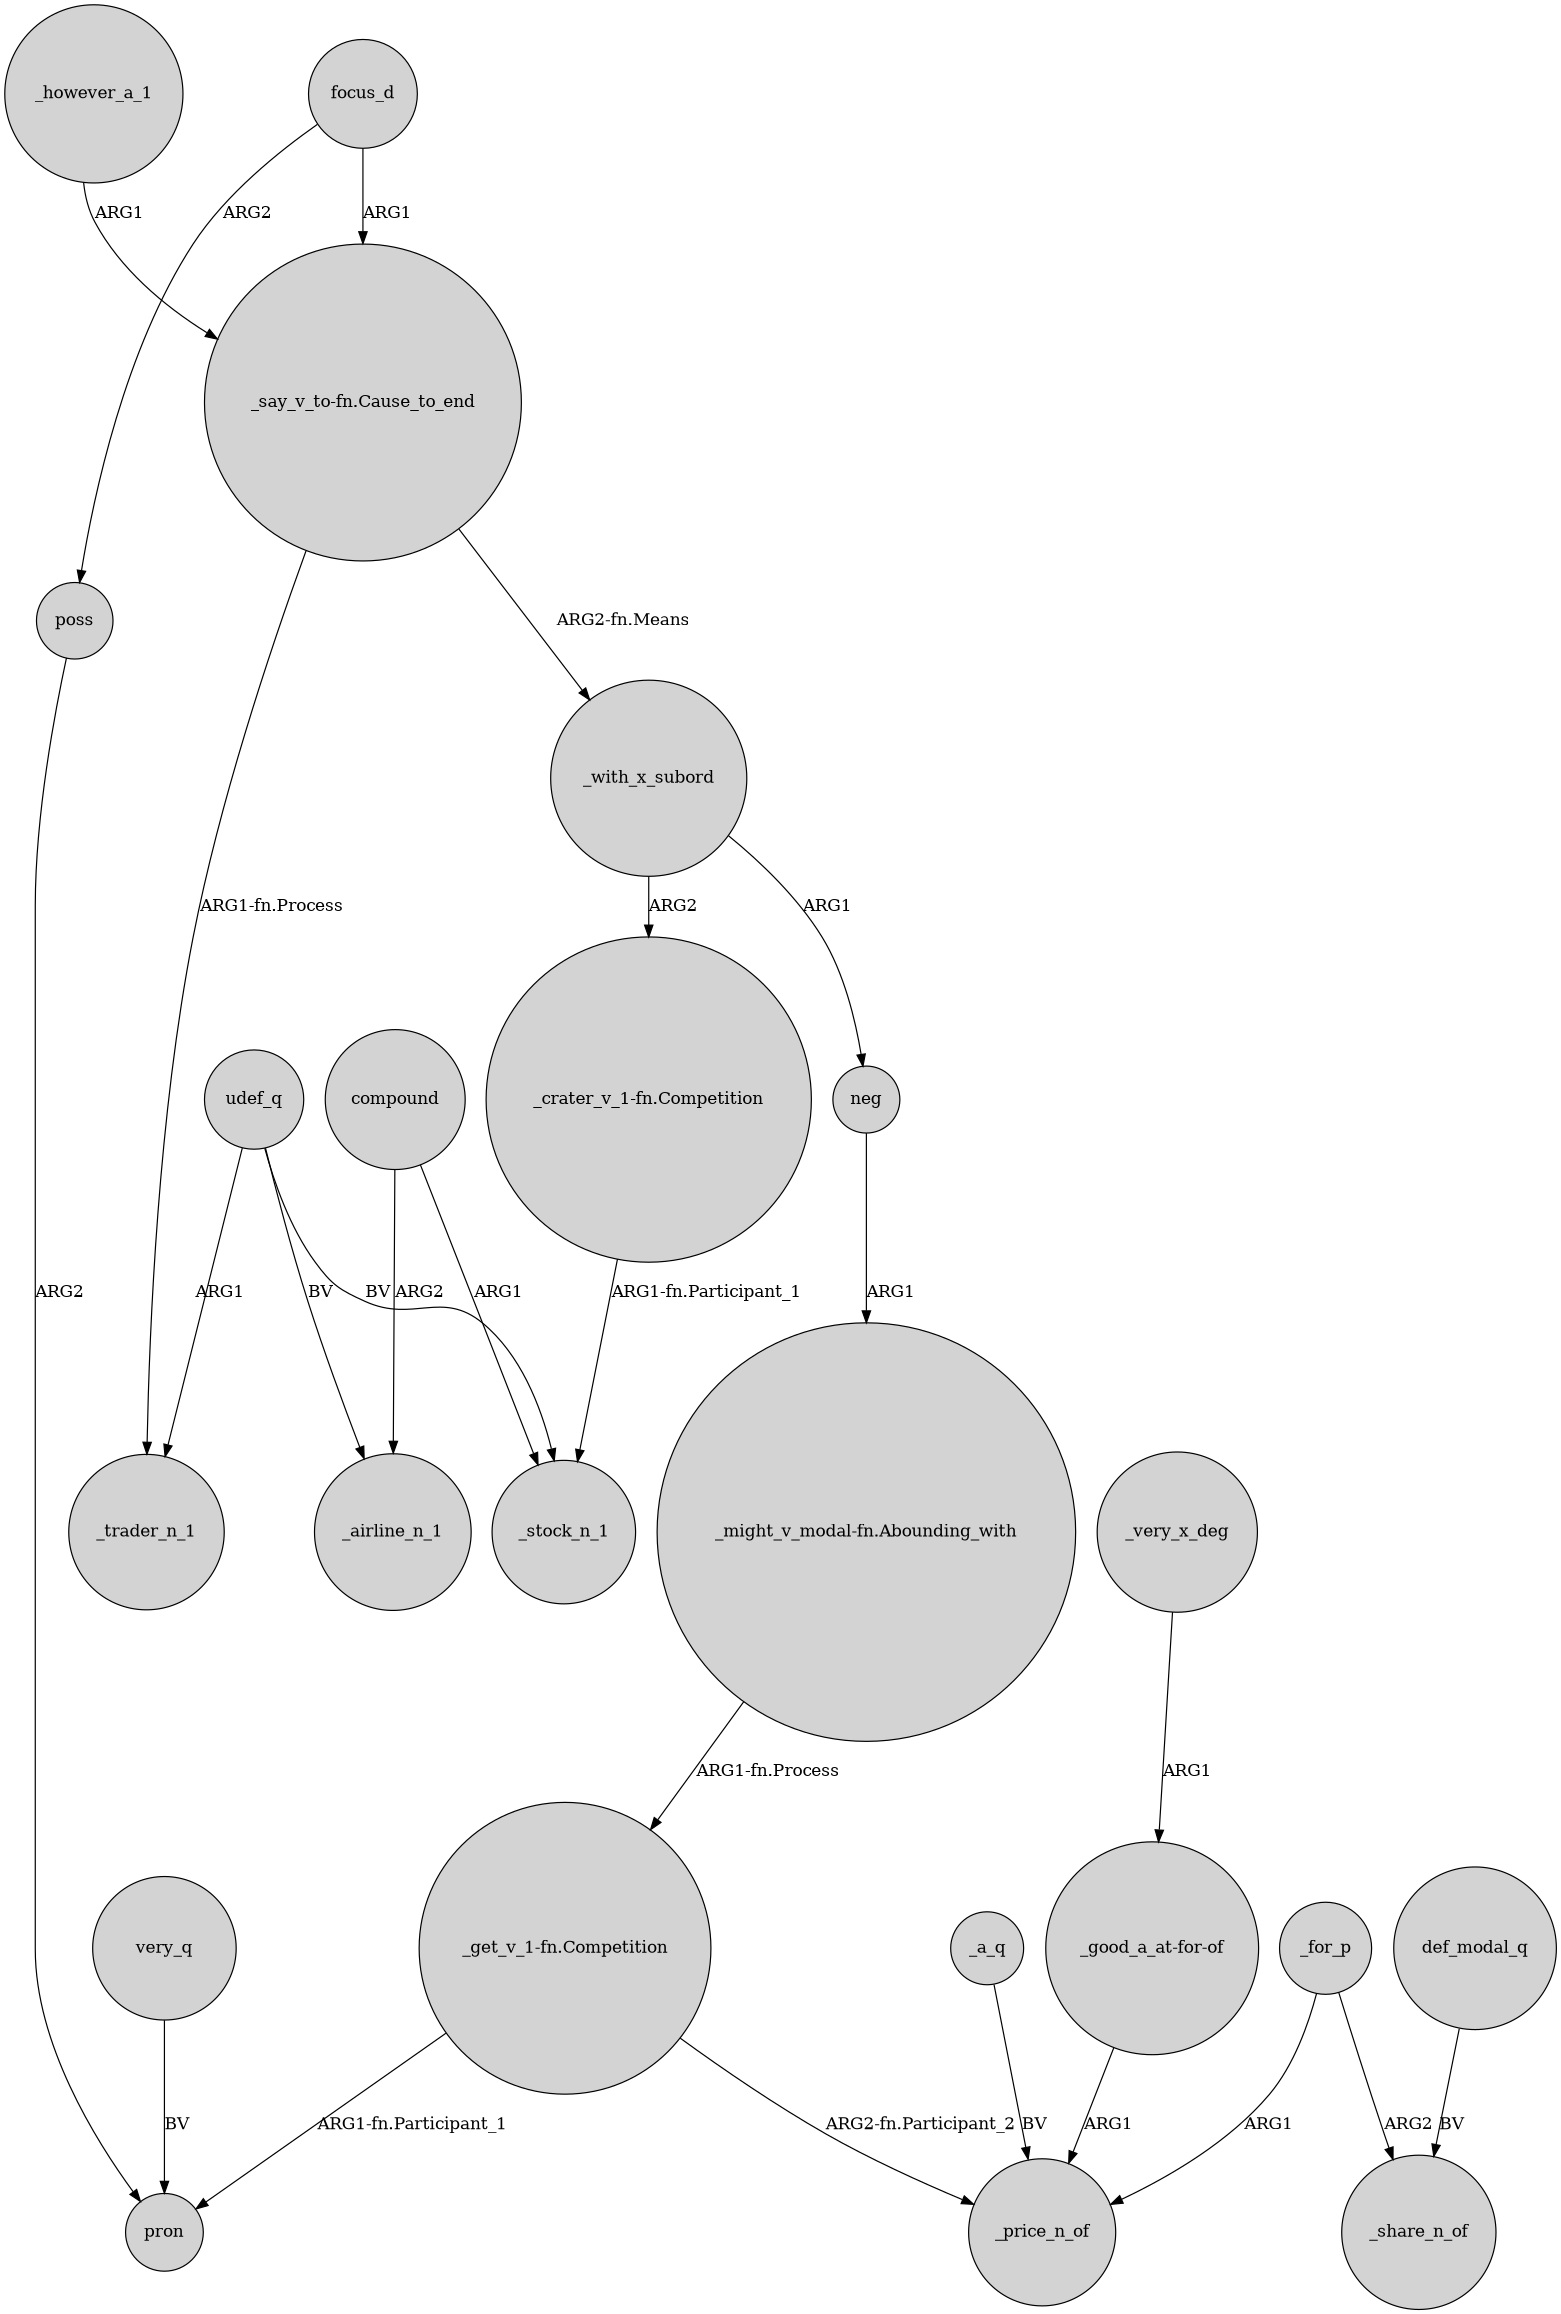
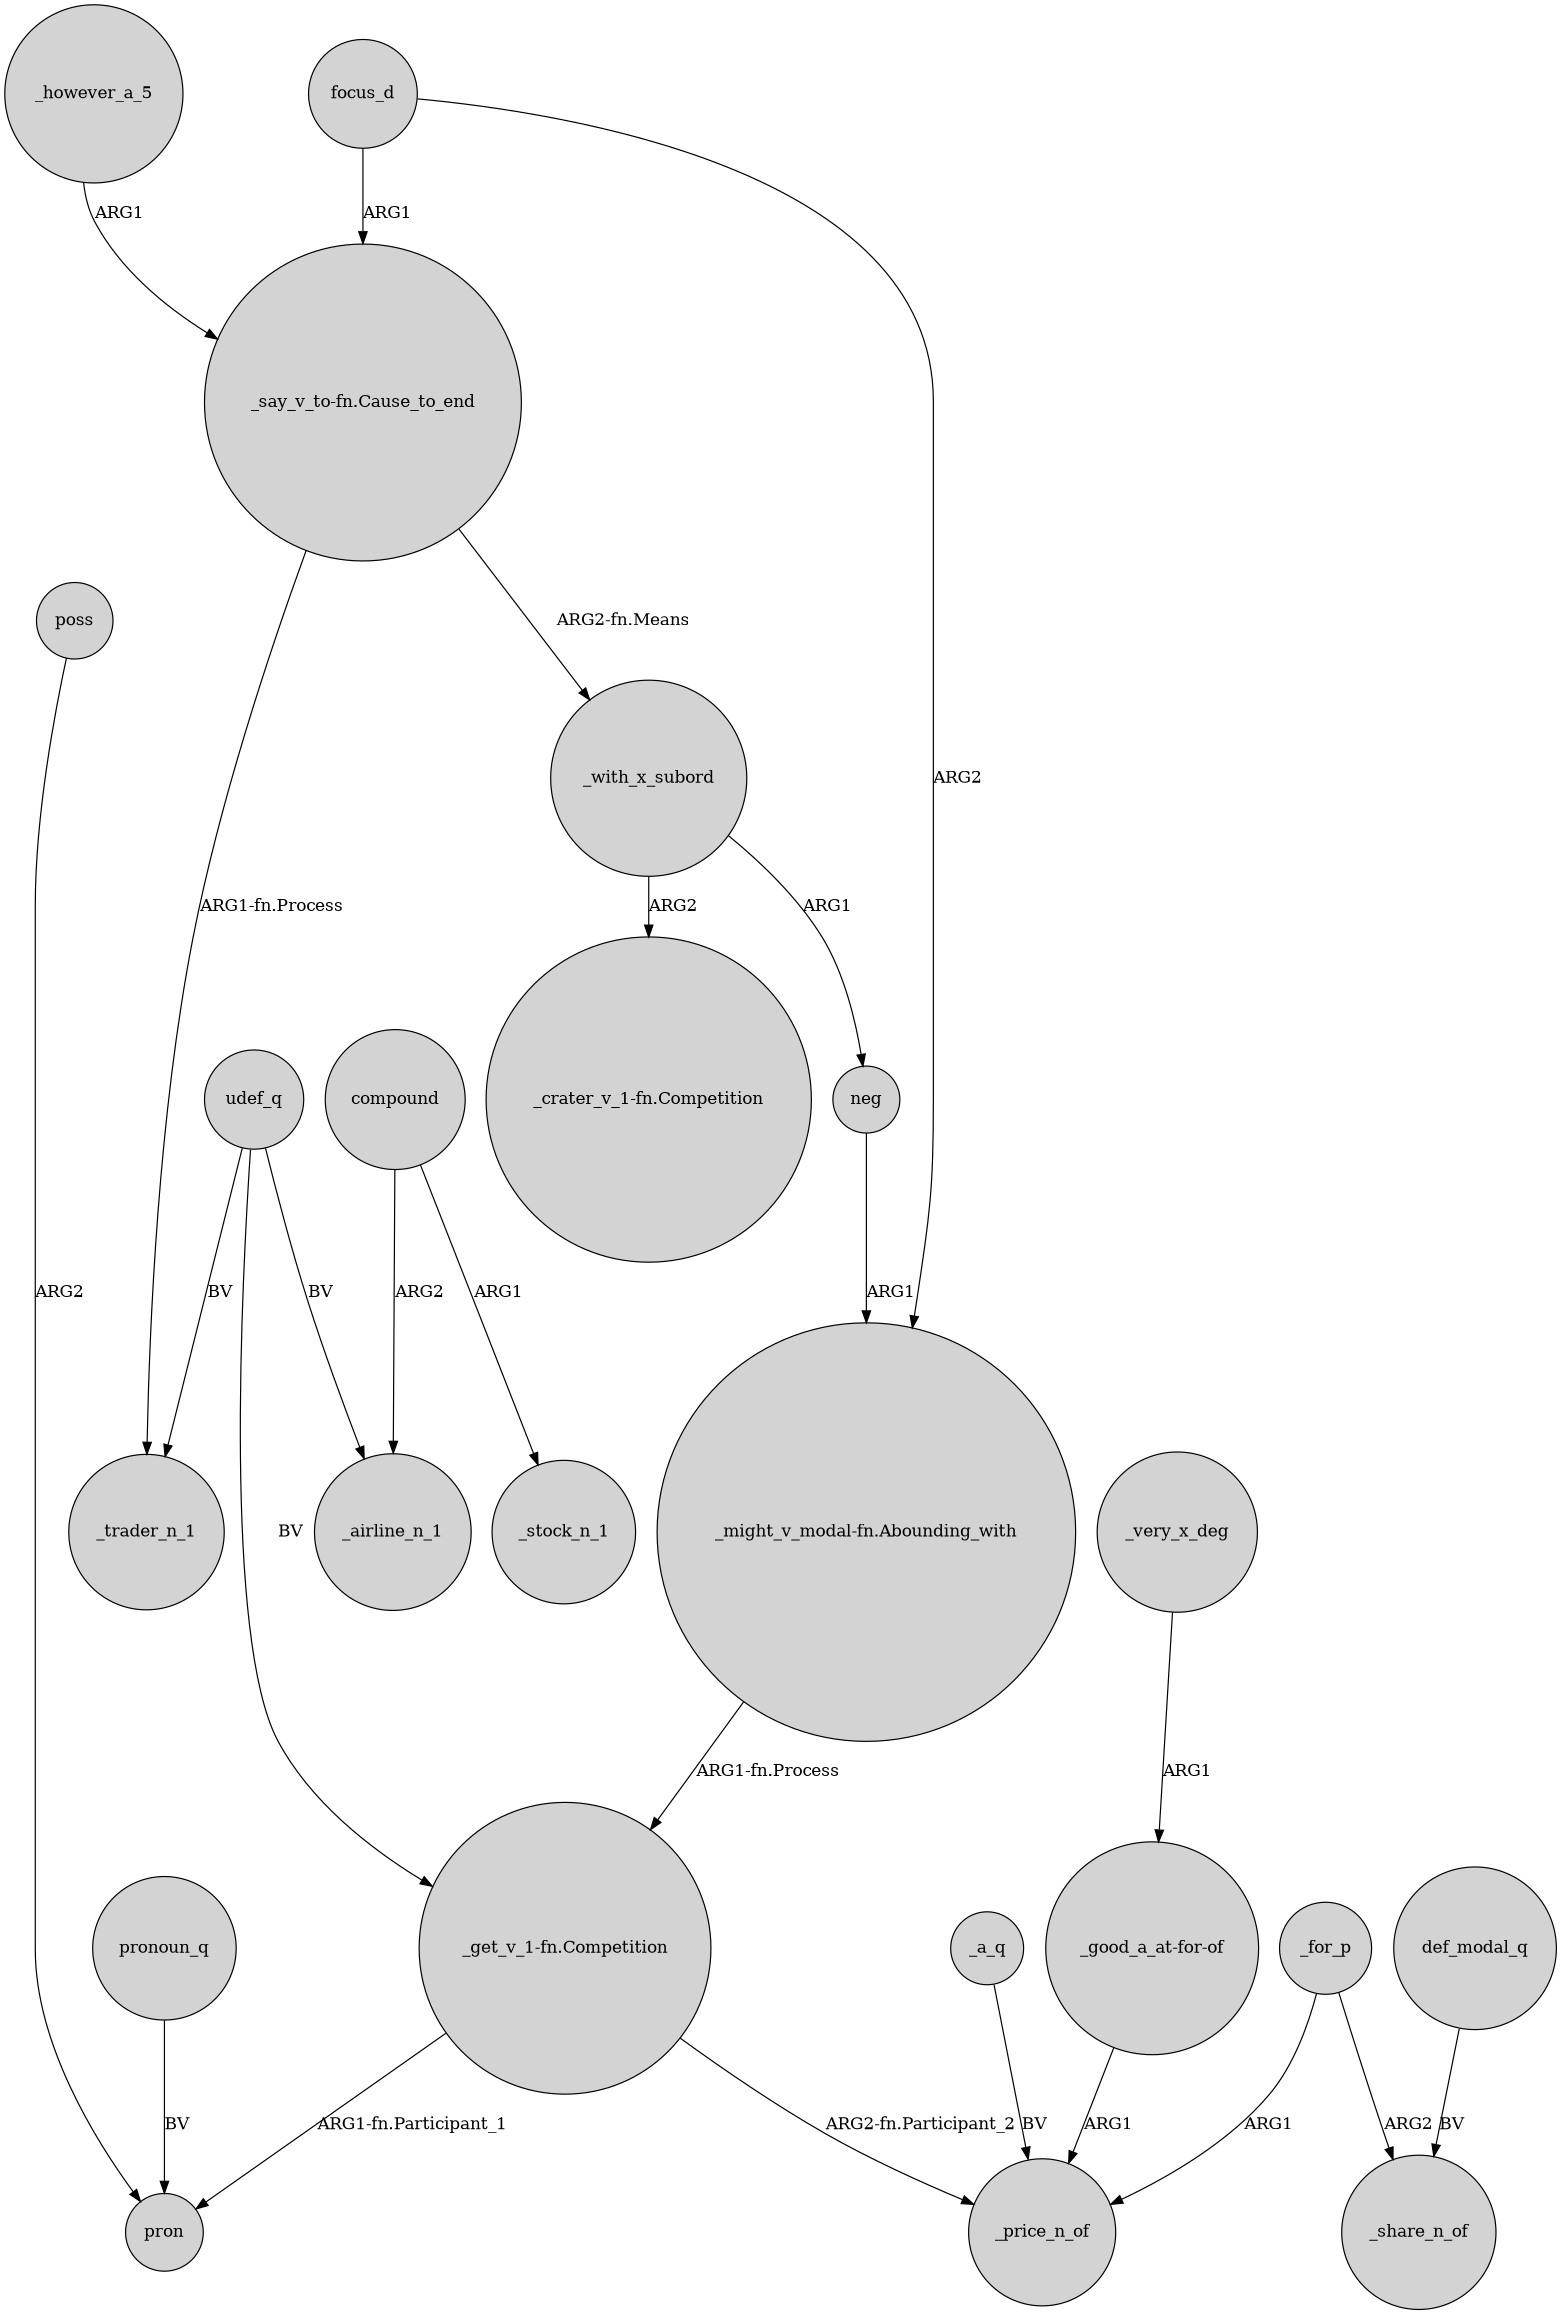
  digraph {
    node [shape=circle style=filled]
    "_say_v_to-fn.Cause_to_end"
    _trader_n_1
    _with_x_subord
    "_crater_v_1-fn.Competition"
    neg
    "_might_v_modal-fn.Abounding_with"
    "_get_v_1-fn.Competition"
    pron
    _price_n_of
    _very_x_deg
    "_good_a_at-for-of"
    _for_p
    _share_n_of
    _stock_n_1
    focus_d
    n16 [label=def_modal_q]
    udef_q
    _airline_n_1
    compound
-   pronoun_q [label=very_q]
+   pronoun_q
    poss
    _a_q
-   _however_a_1
+   _however_a_1 [label=_however_a_5]
    "_say_v_to-fn.Cause_to_end" -> _trader_n_1 [label="ARG1-fn.Process"]
    "_say_v_to-fn.Cause_to_end" -> _with_x_subord [label="ARG2-fn.Means"]
    _with_x_subord -> "_crater_v_1-fn.Competition" [label=ARG2]
    _with_x_subord -> neg [label=ARG1]
-   "_crater_v_1-fn.Competition" -> _stock_n_1 [label="ARG1-fn.Participant_1"]
    neg -> "_might_v_modal-fn.Abounding_with" [label=ARG1]
    "_might_v_modal-fn.Abounding_with" -> "_get_v_1-fn.Competition" [label="ARG1-fn.Process"]
    "_get_v_1-fn.Competition" -> pron [label="ARG1-fn.Participant_1"]
    "_get_v_1-fn.Competition" -> _price_n_of [label="ARG2-fn.Participant_2"]
    _very_x_deg -> "_good_a_at-for-of" [label=ARG1]
    "_good_a_at-for-of" -> _price_n_of [label=ARG1]
    _for_p -> _price_n_of [label=ARG1]
    _for_p -> _share_n_of [label=ARG2]
    focus_d -> "_say_v_to-fn.Cause_to_end" [label=ARG1]
-   focus_d -> poss [label=ARG2]
+   focus_d -> "_might_v_modal-fn.Abounding_with" [label=ARG2]
    n16 -> _share_n_of [label=BV]
-   udef_q -> _trader_n_1 [label=ARG1]
-   udef_q -> _stock_n_1 [label=BV]
+   udef_q -> _trader_n_1 [label=BV]
+   udef_q -> "_get_v_1-fn.Competition" [label=BV]
    udef_q -> _airline_n_1 [label=BV]
    compound -> _stock_n_1 [label=ARG1]
    compound -> _airline_n_1 [label=ARG2]
    pronoun_q -> pron [label=BV]
    poss -> pron [label=ARG2]
    _a_q -> _price_n_of [label=BV]
    _however_a_1 -> "_say_v_to-fn.Cause_to_end" [label=ARG1]
  }
